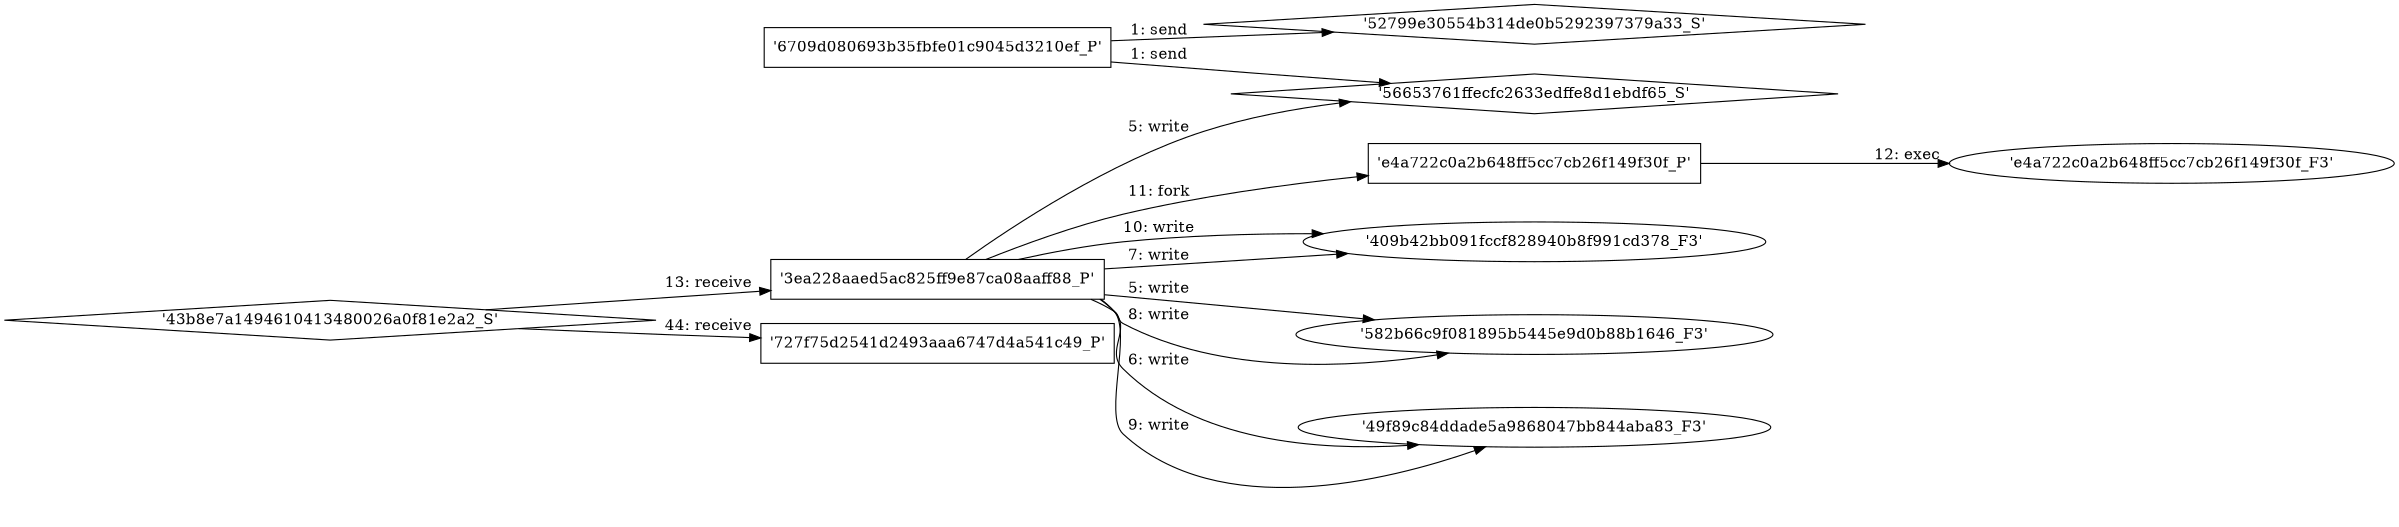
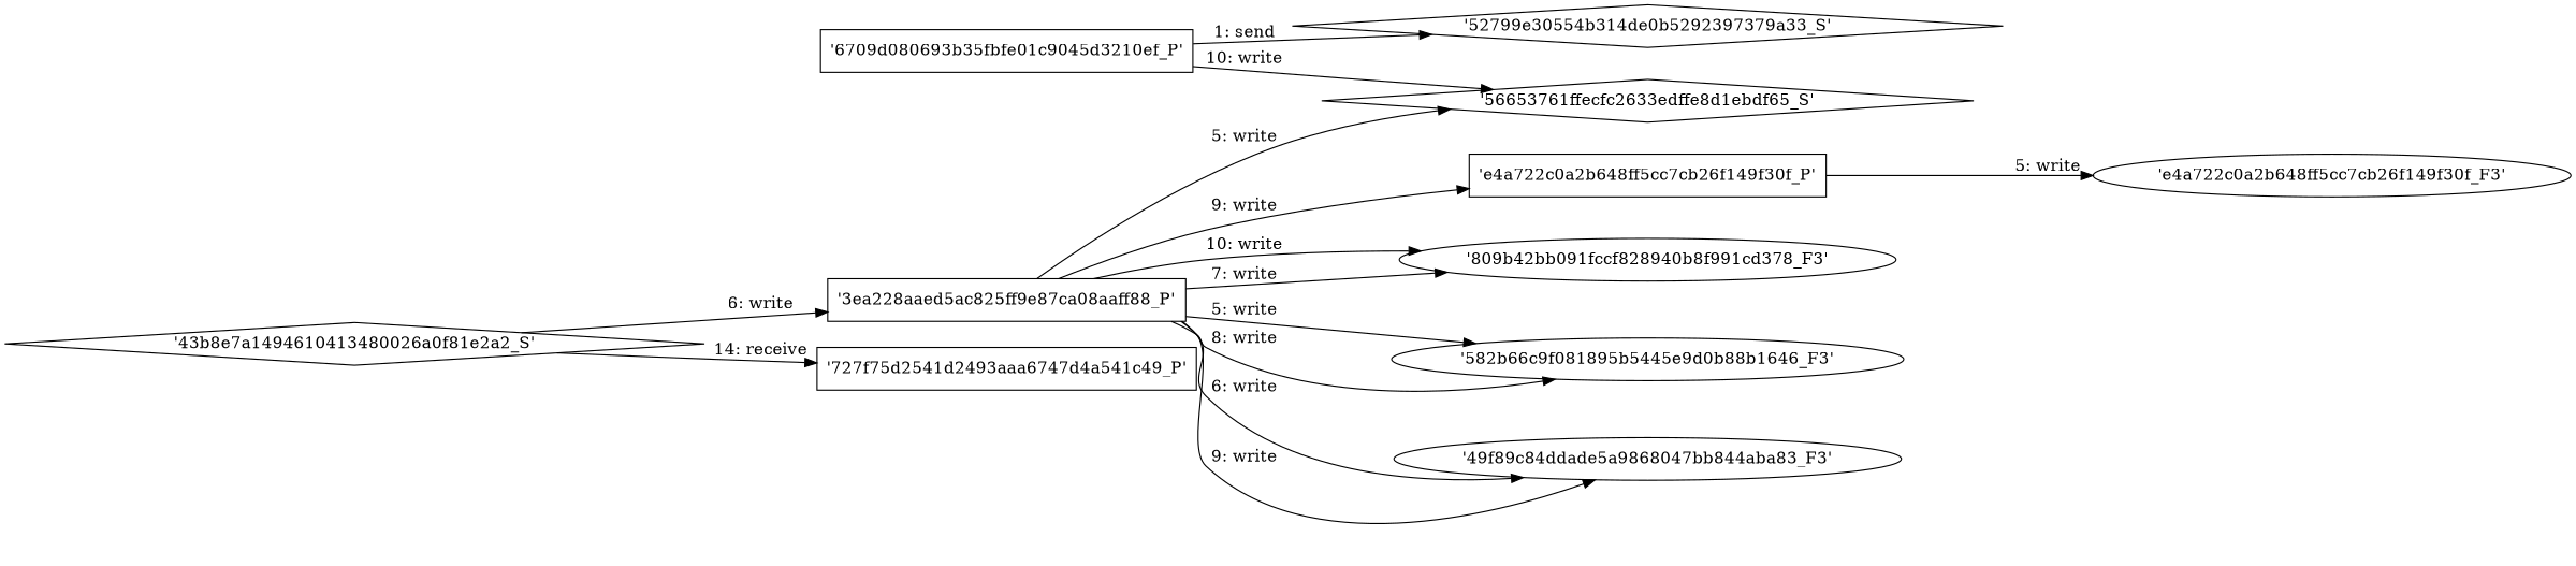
  digraph {
    engine=neato
    fixedsize=false
    fontsize=10
    nodesep=0.3
    rankdir=LR
    ranksep=0
    splines=true
    node [node_type=Process shape=box]
    "'56653761ffecfc2633edffe8d1ebdf65_S'" [node_type=Socket shape=diamond]
    "'6709d080693b35fbfe01c9045d3210ef_P'"
    "'52799e30554b314de0b5292397379a33_S'" [node_type=Socket shape=diamond]
    "'3ea228aaed5ac825ff9e87ca08aaff88_P'"
    "'582b66c9f081895b5445e9d0b88b1646_F3'" [node_type=file shape=ellipse]
    "'49f89c84ddade5a9868047bb844aba83_F3'" [node_type=file shape=ellipse]
-   "'809b42bb091fccf828940b8f991cd378_F3'" [node_type=file shape=ellipse label="'409b42bb091fccf828940b8f991cd378_F3'"]
+   "'809b42bb091fccf828940b8f991cd378_F3'" [node_type=file shape=ellipse]
    "'e4a722c0a2b648ff5cc7cb26f149f30f_P'"
    "'e4a722c0a2b648ff5cc7cb26f149f30f_F3'" [node_type=File shape=ellipse]
    "'43b8e7a1494610413480026a0f81e2a2_S'" [node_type=Socket shape=diamond]
    "'727f75d2541d2493aaa6747d4a541c49_P'"
-   "'6709d080693b35fbfe01c9045d3210ef_P'" -> "'56653761ffecfc2633edffe8d1ebdf65_S'" [label="1: send"]
+   "'6709d080693b35fbfe01c9045d3210ef_P'" -> "'56653761ffecfc2633edffe8d1ebdf65_S'" [label="10: write"]
    "'6709d080693b35fbfe01c9045d3210ef_P'" -> "'52799e30554b314de0b5292397379a33_S'" [label="1: send"]
    "'3ea228aaed5ac825ff9e87ca08aaff88_P'" -> "'56653761ffecfc2633edffe8d1ebdf65_S'" [label="5: write"]
    "'3ea228aaed5ac825ff9e87ca08aaff88_P'" -> "'582b66c9f081895b5445e9d0b88b1646_F3'" [label="5: write"]
    "'3ea228aaed5ac825ff9e87ca08aaff88_P'" -> "'582b66c9f081895b5445e9d0b88b1646_F3'" [label="8: write"]
    "'3ea228aaed5ac825ff9e87ca08aaff88_P'" -> "'49f89c84ddade5a9868047bb844aba83_F3'" [label="6: write"]
    "'3ea228aaed5ac825ff9e87ca08aaff88_P'" -> "'49f89c84ddade5a9868047bb844aba83_F3'" [label="9: write"]
    "'3ea228aaed5ac825ff9e87ca08aaff88_P'" -> "'809b42bb091fccf828940b8f991cd378_F3'" [label="7: write"]
    "'3ea228aaed5ac825ff9e87ca08aaff88_P'" -> "'809b42bb091fccf828940b8f991cd378_F3'" [label="10: write"]
-   "'3ea228aaed5ac825ff9e87ca08aaff88_P'" -> "'e4a722c0a2b648ff5cc7cb26f149f30f_P'" [label="11: fork"]
-   "'e4a722c0a2b648ff5cc7cb26f149f30f_P'" -> "'e4a722c0a2b648ff5cc7cb26f149f30f_F3'" [label="12: exec"]
-   "'43b8e7a1494610413480026a0f81e2a2_S'" -> "'3ea228aaed5ac825ff9e87ca08aaff88_P'" [label="13: receive"]
-   "'43b8e7a1494610413480026a0f81e2a2_S'" -> "'727f75d2541d2493aaa6747d4a541c49_P'" [label="44: receive"]
+   "'3ea228aaed5ac825ff9e87ca08aaff88_P'" -> "'e4a722c0a2b648ff5cc7cb26f149f30f_P'" [label="9: write"]
+   "'e4a722c0a2b648ff5cc7cb26f149f30f_P'" -> "'e4a722c0a2b648ff5cc7cb26f149f30f_F3'" [label="5: write"]
+   "'43b8e7a1494610413480026a0f81e2a2_S'" -> "'3ea228aaed5ac825ff9e87ca08aaff88_P'" [label="6: write"]
+   "'43b8e7a1494610413480026a0f81e2a2_S'" -> "'727f75d2541d2493aaa6747d4a541c49_P'" [label="14: receive"]
  }
